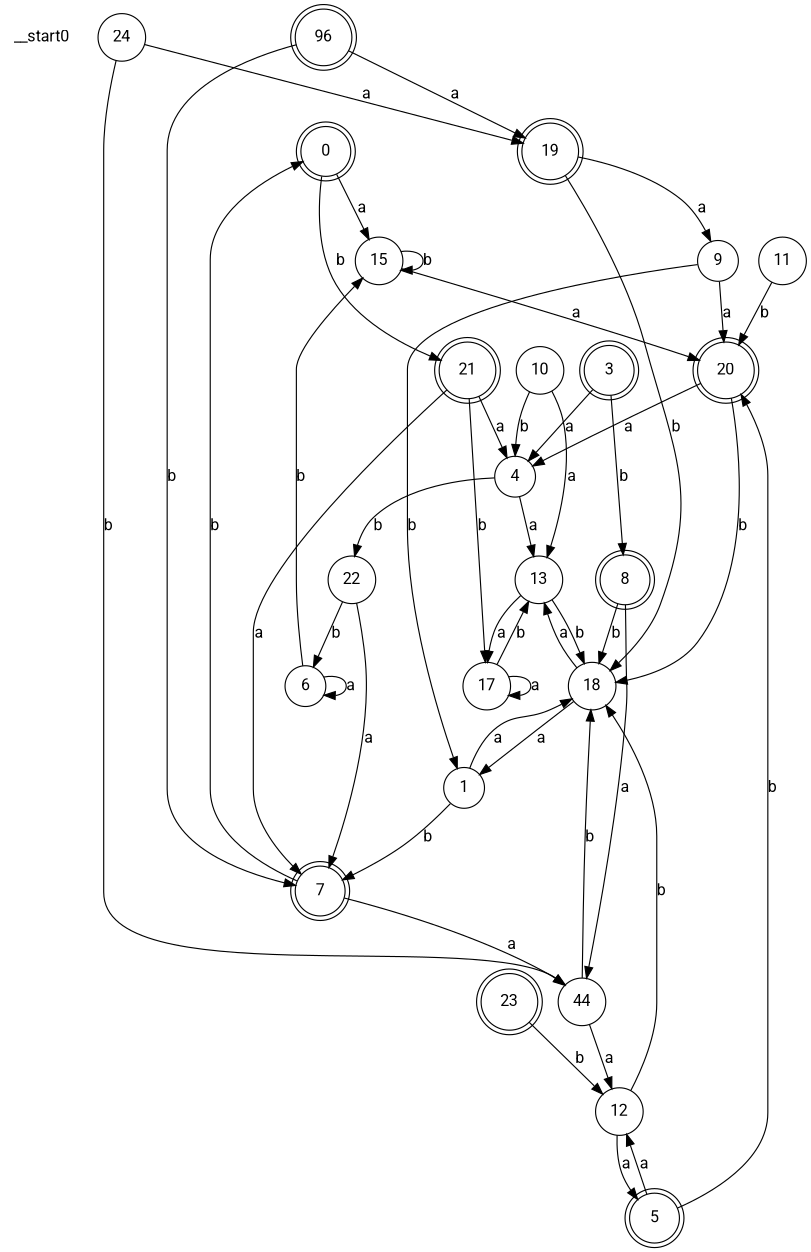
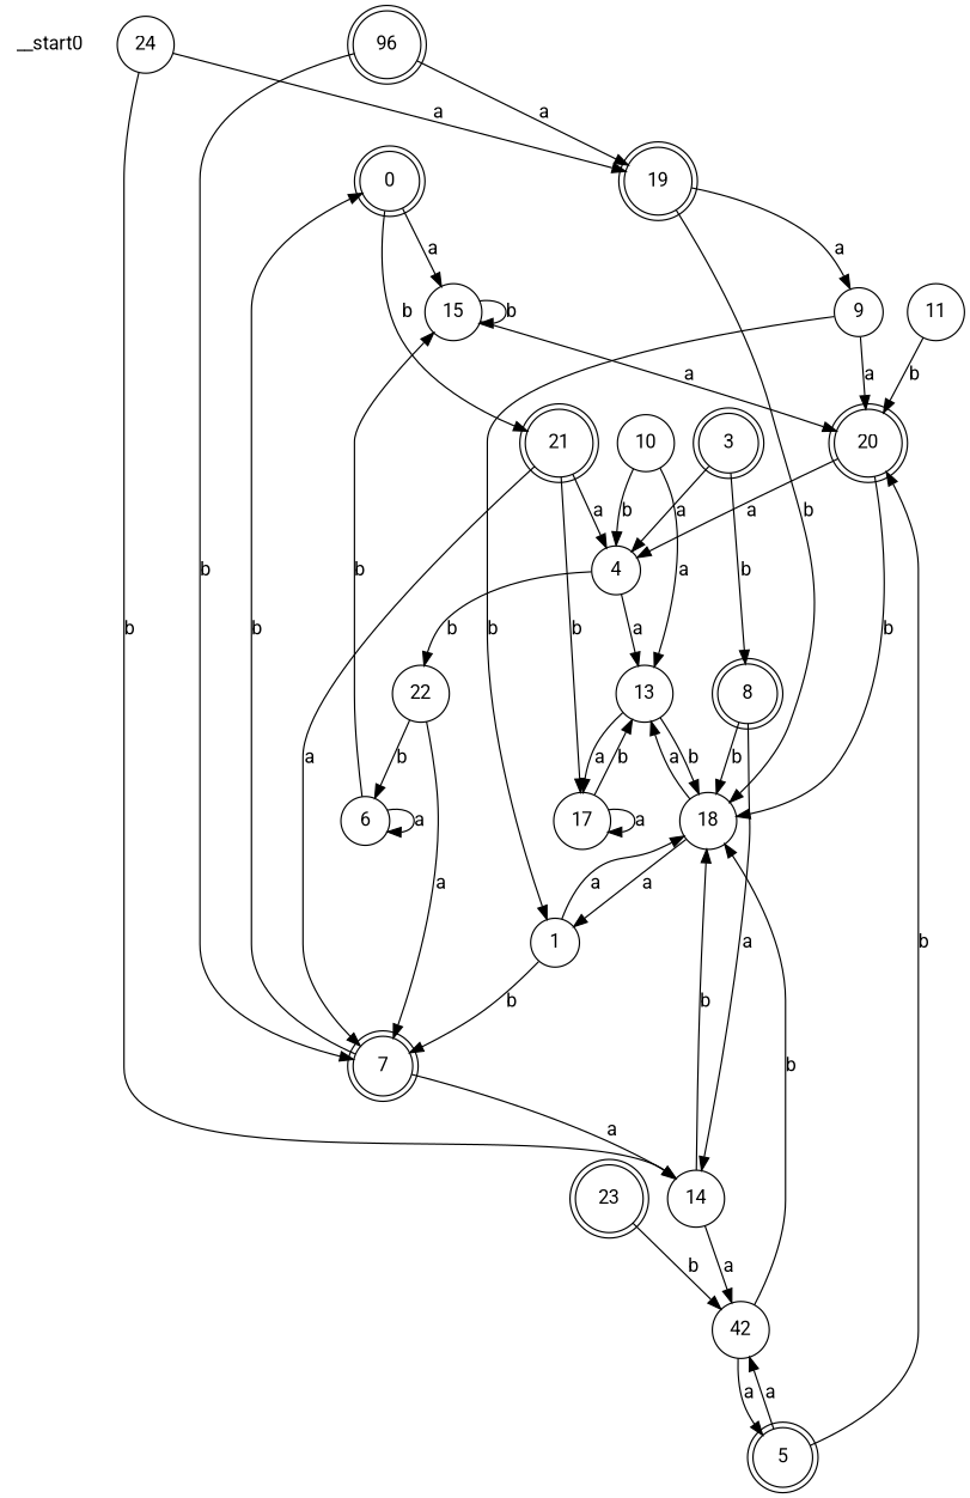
  digraph {
    fontname=Roboto
    rankdir=TB
    node [fontname=Roboto shape=circle color=black fillcolor=white style=filled]
    edge [fontname=Roboto]
    __start0 [shape=none color="" fillcolor="" style=""]
    n2 [label=0 shape=doublecircle style="rounded,filled"]
    n3 [label=15]
    n4 [label=21 shape=doublecircle style="rounded,filled"]
    n5 [label=20 shape=doublecircle style="rounded,filled"]
    n6 [label=7 shape=doublecircle style="rounded,filled"]
    n7 [label=4]
    n8 [label=17]
    n9 [label=1]
    n10 [label=18]
-   n11 [label=44]
+   n11 [label=14]
    n12 [label=13]
    n13 [label=11]
    n14 [label=3 shape=doublecircle style="rounded,filled"]
    n15 [label=8 shape=doublecircle style="rounded,filled"]
    n16 [label=22]
    n17 [label=6]
    n18 [label=5 shape=doublecircle style="rounded,filled"]
-   n19 [label=12]
+   n19 [label=42]
    n20 [label=9]
    n21 [label=10]
    n22 [label=96 shape=doublecircle style="rounded,filled"]
    n23 [label=19 shape=doublecircle style="rounded,filled"]
    n24 [label=23 shape=doublecircle style="rounded,filled"]
    n25 [label=24]
    n2 -> n3 [label=a]
    n2 -> n4 [label=b]
    n3 -> n3 [label=b]
    n3 -> n5 [label=a]
    n4 -> n6 [label=a]
    n4 -> n7 [label=a]
    n4 -> n8 [label=b]
    n5 -> n7 [label=a]
    n5 -> n10 [label=b]
    n6 -> n2 [label=b]
    n6 -> n11 [label=a]
    n7 -> n12 [label=a]
    n7 -> n16 [label=b]
    n8 -> n8 [label=a]
    n8 -> n12 [label=b]
    n9 -> n6 [label=b]
    n9 -> n10 [label=a]
    n10 -> n9 [label=a]
    n10 -> n12 [label=a]
    n11 -> n10 [label=b]
    n11 -> n19 [label=a]
    n12 -> n8 [label=a]
    n12 -> n10 [label=b]
    n13 -> n5 [label=b]
    n14 -> n7 [label=a]
    n14 -> n15 [label=b]
    n15 -> n10 [label=b]
    n15 -> n11 [label=a]
    n16 -> n6 [label=a]
    n16 -> n17 [label=b]
    n17 -> n3 [label=b]
    n17 -> n17 [label=a]
    n18 -> n5 [label=b]
    n18 -> n19 [label=a]
    n19 -> n10 [label=b]
    n19 -> n18 [label=a]
    n20 -> n5 [label=a]
    n20 -> n9 [label=b]
    n21 -> n7 [label=b]
    n21 -> n12 [label=a]
    n22 -> n6 [label=b]
    n22 -> n23 [label=a]
    n23 -> n10 [label=b]
    n23 -> n20 [label=a]
    n24 -> n19 [label=b]
    n25 -> n11 [label=b]
    n25 -> n23 [label=a]
  }
